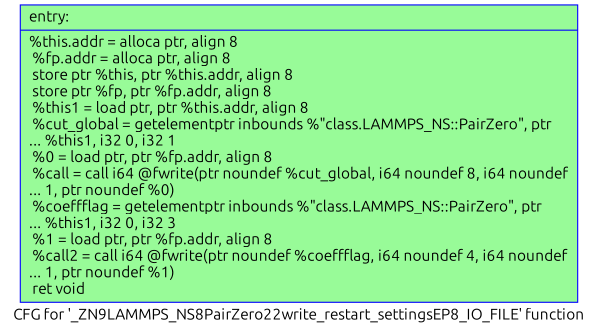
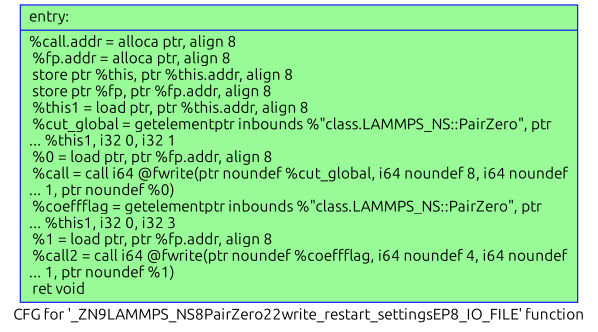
  digraph {
    label="CFG for '_ZN9LAMMPS_NS8PairZero22write_restart_settingsEP8_IO_FILE' function"
    fontname=Ubuntu
-   n1 [color=blue fillcolor=palegreen fontname=Ubuntu label="{entry:\l|  %this.addr = alloca ptr, align 8\l  %fp.addr = alloca ptr, align 8\l  store ptr %this, ptr %this.addr, align 8\l  store ptr %fp, ptr %fp.addr, align 8\l  %this1 = load ptr, ptr %this.addr, align 8\l  %cut_global = getelementptr inbounds %\"class.LAMMPS_NS::PairZero\", ptr\l... %this1, i32 0, i32 1\l  %0 = load ptr, ptr %fp.addr, align 8\l  %call = call i64 @fwrite(ptr noundef %cut_global, i64 noundef 8, i64 noundef\l... 1, ptr noundef %0)\l  %coeffflag = getelementptr inbounds %\"class.LAMMPS_NS::PairZero\", ptr\l... %this1, i32 0, i32 3\l  %1 = load ptr, ptr %fp.addr, align 8\l  %call2 = call i64 @fwrite(ptr noundef %coeffflag, i64 noundef 4, i64 noundef\l... 1, ptr noundef %1)\l  ret void\l}" shape=record style=filled]
+   n1 [color=blue fillcolor=palegreen fontname=Ubuntu label="{entry:\l|  %call.addr = alloca ptr, align 8\l  %fp.addr = alloca ptr, align 8\l  store ptr %this, ptr %this.addr, align 8\l  store ptr %fp, ptr %fp.addr, align 8\l  %this1 = load ptr, ptr %this.addr, align 8\l  %cut_global = getelementptr inbounds %\"class.LAMMPS_NS::PairZero\", ptr\l... %this1, i32 0, i32 1\l  %0 = load ptr, ptr %fp.addr, align 8\l  %call = call i64 @fwrite(ptr noundef %cut_global, i64 noundef 8, i64 noundef\l... 1, ptr noundef %0)\l  %coeffflag = getelementptr inbounds %\"class.LAMMPS_NS::PairZero\", ptr\l... %this1, i32 0, i32 3\l  %1 = load ptr, ptr %fp.addr, align 8\l  %call2 = call i64 @fwrite(ptr noundef %coeffflag, i64 noundef 4, i64 noundef\l... 1, ptr noundef %1)\l  ret void\l}" shape=record style=filled]
  }
